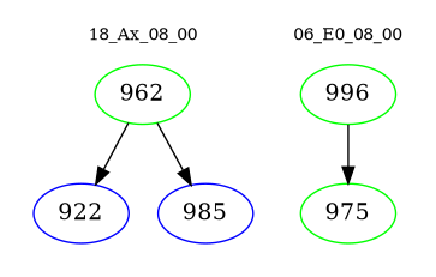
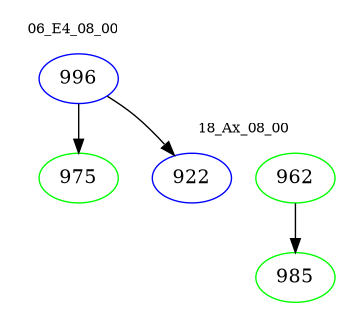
  digraph {
    node [color=green]
    edge [color=black]
    n1 [label=962]
    n2 [color=blue label=922]
-   n3 [color=blue label=985]
-   n4 [label=996]
+   n3 [label=985]
+   n4 [color=blue label=996]
    n5 [label=975]
    subgraph cluster_1 {
      color=white
      fontsize=10
      label="18_Ax_08_00"
      n1
      n2
      n3
    }
    subgraph cluster_2 {
      color=white
      fontsize=10
-     label="06_E0_08_00"
+     label="06_E4_08_00"
      n4
      n5
    }
-   n1 -> n2
+   n4 -> n2
    n1 -> n3
    n4 -> n5
  }
